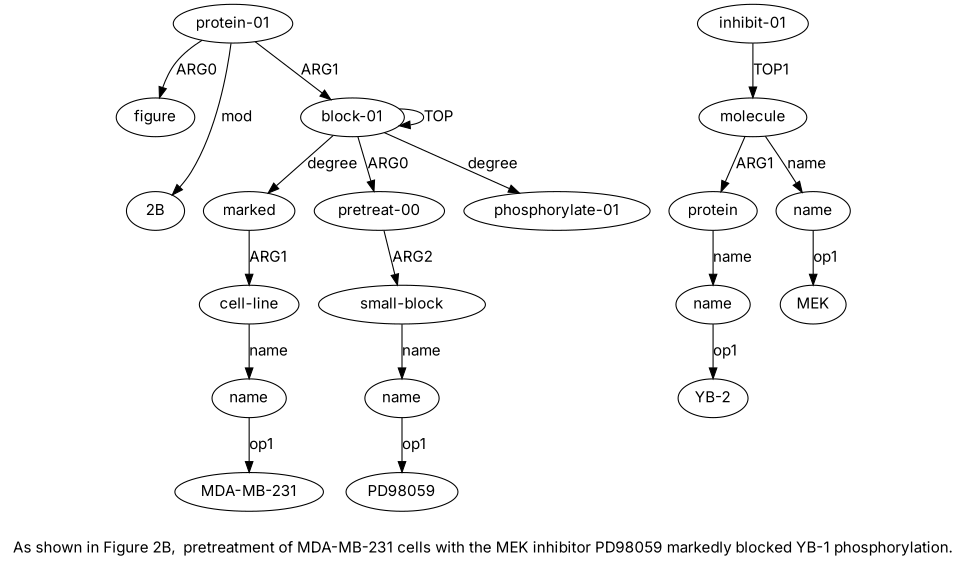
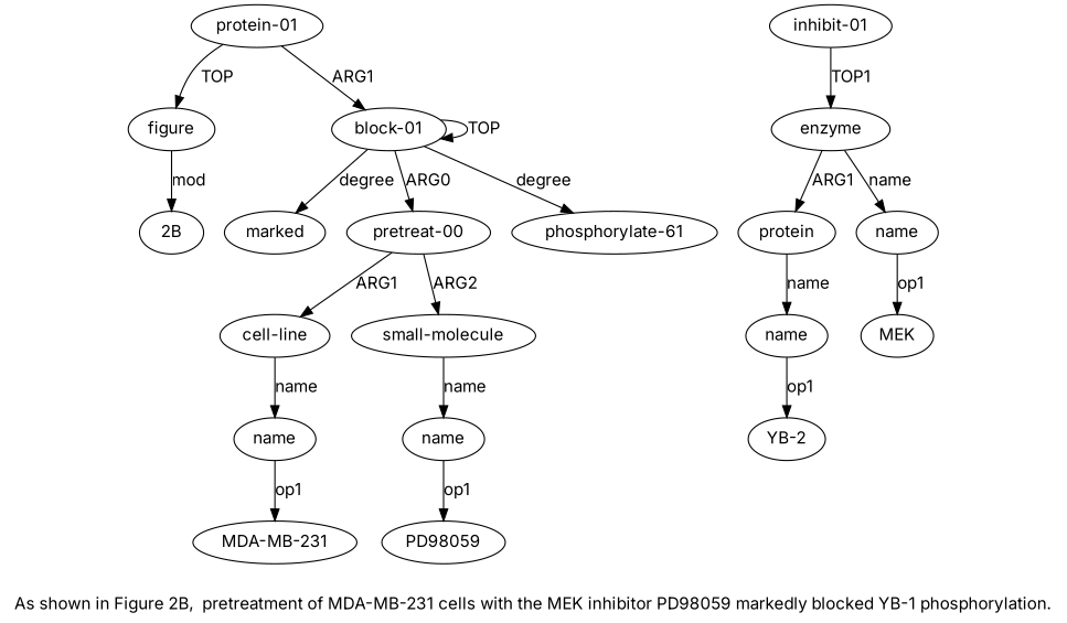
  digraph {
    fontname=Inter
    label="As shown in Figure 2B,  pretreatment of MDA-MB-231 cells with the MEK inhibitor PD98059 markedly blocked YB-1 phosphorylation."
    node [color=black fontname=Inter gold_ind=-1 gold_label=name test_ind=-1 test_label=name]
    edge [color=black fontname=Inter gold_label=ARG1 test_label=ARG1]
    n1 [gold_ind=14 gold_label=figure label=figure test_ind=14 test_label=figure]
    n2 [gold_label="2B" label="2B" test_label="2B"]
    n3 [gold_label=MEK label=MEK test_label=MEK]
    n4 [gold_ind=11 label=name test_ind=11]
    n5 [gold_label="YB-1" label="YB-2" test_label="YB-1"]
    n6 [gold_ind=10 gold_label=protein label=protein test_ind=10 test_label=protein]
    n7 [gold_ind=13 gold_label="show-01" label="protein-01" test_ind=13 test_label="show-01"]
    n8 [gold_ind=0 gold_label="block-01" label="block-01" test_ind=0 test_label="block-01"]
    n9 [gold_ind=12 gold_label=marked label=marked test_ind=12 test_label=marked]
    n10 [gold_ind=1 gold_label="pretreat-00" label="pretreat-00" test_ind=1 test_label="pretreat-00"]
-   n11 [gold_ind=9 gold_label="phosphorylate-01" label="phosphorylate-01" test_ind=9 test_label="phosphorylate-01"]
+   n11 [gold_ind=9 gold_label="phosphorylate-01" label="phosphorylate-61" test_ind=9 test_label="phosphorylate-01"]
    n12 [gold_ind=2 gold_label="cell-line" label="cell-line" test_ind=2 test_label="cell-line"]
-   n13 [gold_ind=4 gold_label="small-molecule" label="small-block" test_ind=4 test_label="small-molecule"]
+   n13 [gold_ind=4 gold_label="small-molecule" label="small-molecule" test_ind=4 test_label="small-molecule"]
    n14 [gold_ind=3 label=name test_ind=3]
    n15 [gold_ind=5 label=name test_ind=5]
    n16 [gold_label="MDA-MB-231" label="MDA-MB-231" test_label="MDA-MB-231"]
    n17 [gold_label=PD98059 label=PD98059 test_label=PD98059]
-   n18 [gold_ind=7 gold_label=enzyme label=molecule test_ind=7 test_label=enzyme]
+   n18 [gold_ind=7 gold_label=enzyme label=enzyme test_ind=7 test_label=enzyme]
    n19 [gold_ind=8 label=name test_ind=8]
    n20 [gold_ind=6 gold_label="inhibit-01" label="inhibit-01" test_ind=6 test_label="inhibit-01"]
-   n7 -> n2 [gold_label=mod label=mod test_label=mod]
+   n1 -> n2 [gold_label=mod label=mod test_label=mod]
    n4 -> n5 [gold_label=op1 label=op1 test_label=op1]
    n6 -> n4 [gold_label=name label=name test_label=name]
-   n7 -> n1 [gold_label=ARG0 label=ARG0 test_label=ARG0]
+   n7 -> n1 [gold_label=ARG0 label=TOP test_label=ARG0]
    n7 -> n8 [label=ARG1]
    n8 -> n8 [gold_label=TOP label=TOP test_label=TOP]
    n8 -> n9 [gold_label=degree label=degree test_label=degree]
    n8 -> n10 [gold_label=ARG0 label=ARG0 test_label=ARG0]
    n8 -> n11 [label=degree]
-   n9 -> n12 [label=ARG1]
+   n10 -> n12 [label=ARG1]
    n10 -> n13 [gold_label=ARG2 label=ARG2 test_label=ARG2]
    n12 -> n14 [gold_label=name label=name test_label=name]
    n13 -> n15 [gold_label=name label=name test_label=name]
    n14 -> n16 [gold_label=op1 label=op1 test_label=op1]
    n15 -> n17 [gold_label=op1 label=op1 test_label=op1]
    n18 -> n6 [label=ARG1]
    n18 -> n19 [gold_label=name label=name test_label=name]
    n19 -> n3 [gold_label=op1 label=op1 test_label=op1]
    n20 -> n18 [label=TOP1]
  }
